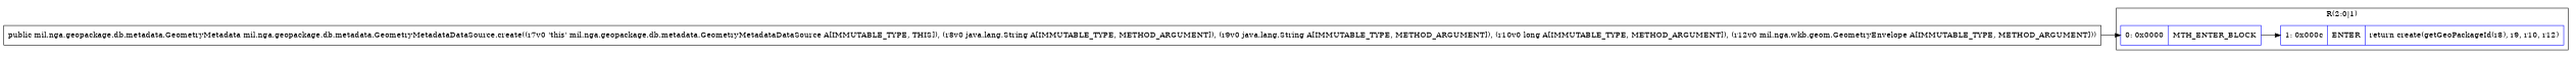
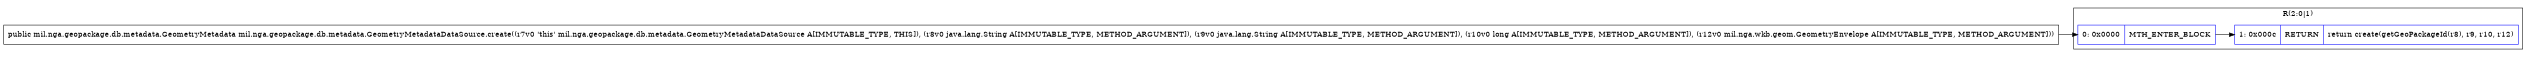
  digraph {
    rankdir=LR
    node [color=blue shape=record]
    n1 [label="{0\:\ 0x0000|MTH_ENTER_BLOCK\l}"]
-   n2 [label="{1\:\ 0x000c|ENTER\l|return create(getGeoPackageId(r8), r9, r10, r12)\l}"]
+   n2 [label="{1\:\ 0x000c|RETURN\l|return create(getGeoPackageId(r8), r9, r10, r12)\l}"]
    n3 [label="{public mil.nga.geopackage.db.metadata.GeometryMetadata mil.nga.geopackage.db.metadata.GeometryMetadataDataSource.create((r7v0 'this' mil.nga.geopackage.db.metadata.GeometryMetadataDataSource A[IMMUTABLE_TYPE, THIS]), (r8v0 java.lang.String A[IMMUTABLE_TYPE, METHOD_ARGUMENT]), (r9v0 java.lang.String A[IMMUTABLE_TYPE, METHOD_ARGUMENT]), (r10v0 long A[IMMUTABLE_TYPE, METHOD_ARGUMENT]), (r12v0 mil.nga.wkb.geom.GeometryEnvelope A[IMMUTABLE_TYPE, METHOD_ARGUMENT])) }" color=""]
    subgraph cluster_1 {
      label="R(2:0|1)"
      n1
      n2
    }
    n1 -> n2
    n3 -> n1
  }
